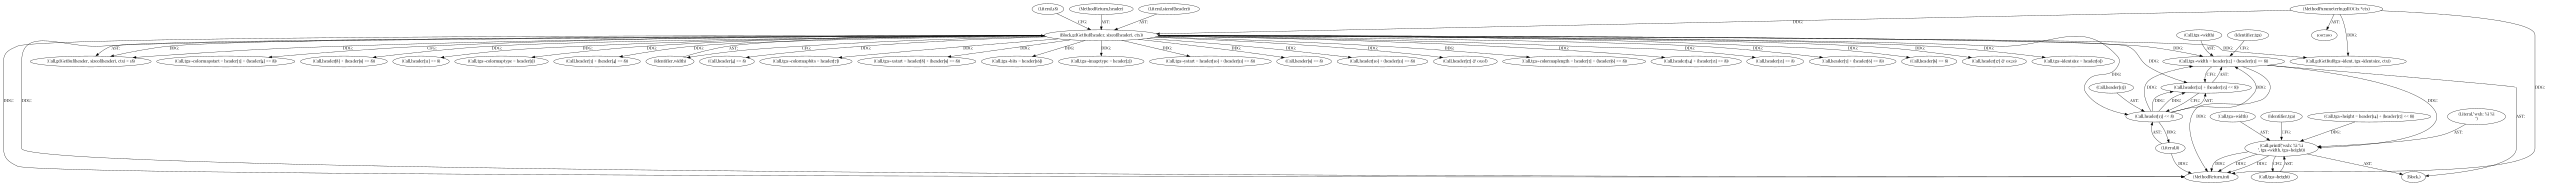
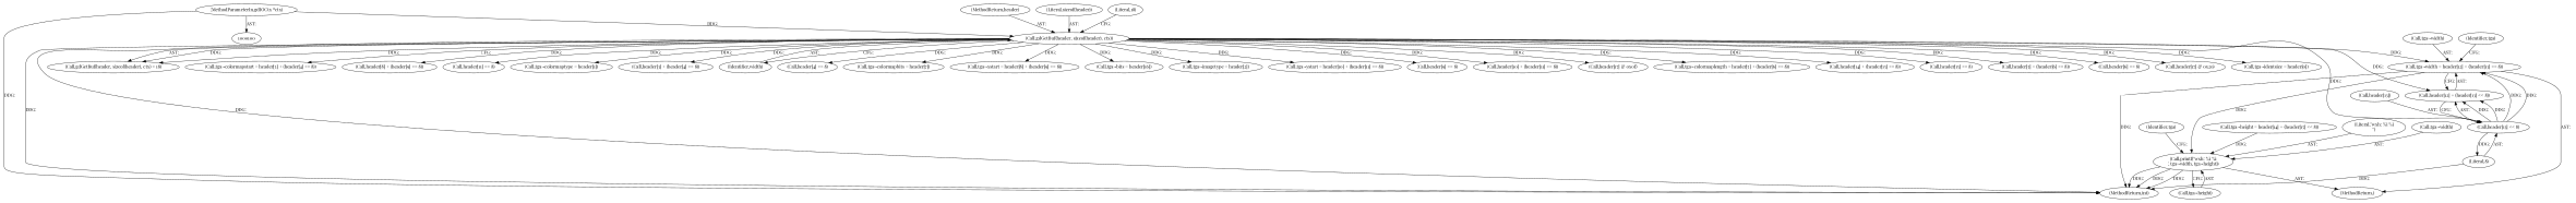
  digraph {
    fontname="Playfair Display"
    node [fontname="Playfair Display"]
    edge [fontname="Playfair Display"]
    n1 [label="(Call,tga->width = header[12] + (header[13] << 8))"]
    n2 [label="(Call,printf(\"wxh: %i %i\n\", tga->width, tga->height))"]
    n3 [label="(Call,header[12] + (header[13] << 8))"]
-   n4 [label="(Block,)"]
+   n4 [label="(MethodReturn,)"]
    n5 [label="(MethodReturn,int)"]
    n6 [label="(Call,tga->height)"]
    n7 [label="(Call,header[13] << 8)"]
-   n8 [label="(Block,gdGetBuf(header, sizeof(header), ctx))"]
+   n8 [label="(Call,gdGetBuf(header, sizeof(header), ctx))"]
    n9 [label="(Call,gdGetBuf(header, sizeof(header), ctx) < 18)"]
    n10 [label="(Call,tga->colormapstart = header[3] + (header[4] << 8))"]
    n11 [label="(Call,header[8] + (header[9] << 8))"]
    n12 [label="(Call,header[11] << 8)"]
    n13 [label="(Call,tga->colormaptype = header[1])"]
    n14 [label="(Call,header[3] + (header[4] << 8))"]
    n15 [label="(Identifier,width)"]
    n16 [label="(Call,header[4] << 8)"]
    n17 [label="(Call,tga->colormapbits = header[7])"]
    n18 [label="(Call,tga->xstart = header[8] + (header[9] << 8))"]
    n19 [label="(Call,tga->bits = header[16])"]
    n20 [label="(Call,tga->imagetype = header[2])"]
-   n21 [label="(Call,gdGetBuf(tga->ident, tga->identsize, ctx))"]
    n22 [label="(Call,tga->ystart = header[10] + (header[11] << 8))"]
    n23 [label="(Call,header[9] << 8)"]
    n24 [label="(Call,header[10] + (header[11] << 8))"]
    n25 [label="(Call,header[17] & 0x0f)"]
    n26 [label="(Call,tga->colormaplength = header[5] + (header[6] << 8))"]
    n27 [label="(Call,header[14] + (header[15] << 8))"]
    n28 [label="(Call,header[15] << 8)"]
    n29 [label="(Call,header[5] + (header[6] << 8))"]
    n30 [label="(Call,header[6] << 8)"]
    n31 [label="(Call,header[17] & 0x20)"]
    n32 [label="(Call,tga->identsize = header[0])"]
    n33 [label="(Literal,8)"]
    n34 [label="(Call,tga->height = header[14] + (header[15] << 8))"]
    n35 [label="(MethodParameterIn,gdIOCtx *ctx)"]
-   1000100 [label=1007100]
+   1000100
    n37 [label="(Literal,18)"]
    n38 [label="(Call,tga->width)"]
    n39 [label="(Identifier,tga)"]
    n40 [label="(Literal,\"wxh: %i %i\n\")"]
    n41 [label="(MethodReturn,header)"]
    n42 [label="(Call,header[13])"]
    n43 [label="(Literal,sizeof(header))"]
    n44 [label="(Call,tga->width)"]
    n45 [label="(Identifier,tga)"]
    n1 -> n2 [label="DDG: "]
    n1 -> n3 [label="CFG: "]
    n1 -> n4 [label="AST: "]
    n1 -> n5 [label="DDG: "]
    n2 -> n4 [label="AST: "]
    n2 -> n5 [label="DDG: "]
    n2 -> n5 [label="DDG: "]
    n2 -> n5 [label="DDG: "]
    n2 -> n6 [label="CFG: "]
    n3 -> n1 [label="AST: "]
    n3 -> n7 [label="CFG: "]
    n6 -> n2 [label="AST: "]
    n7 -> n1 [label="DDG: "]
    n7 -> n1 [label="DDG: "]
    n7 -> n3 [label="AST: "]
    n7 -> n3 [label="DDG: "]
    n7 -> n3 [label="DDG: "]
    n7 -> n33 [label="DDG: "]
    n8 -> n1 [label="DDG: "]
    n8 -> n3 [label="DDG: "]
    n8 -> n5 [label="DDG: "]
    n8 -> n5 [label="DDG: "]
    n8 -> n7 [label="DDG: "]
    n8 -> n9 [label="AST: "]
    n8 -> n9 [label="DDG: "]
    n8 -> n9 [label="DDG: "]
    n8 -> n10 [label="CFG: "]
    n8 -> n11 [label="DDG: "]
    n8 -> n12 [label="DDG: "]
    n8 -> n13 [label="DDG: "]
    n8 -> n14 [label="DDG: "]
    n8 -> n15 [label="CFG: "]
    n8 -> n16 [label="DDG: "]
    n8 -> n17 [label="DDG: "]
    n8 -> n18 [label="DDG: "]
    n8 -> n19 [label="DDG: "]
    n8 -> n20 [label="DDG: "]
-   n8 -> n21 [label="DDG: "]
    n8 -> n22 [label="DDG: "]
    n8 -> n23 [label="DDG: "]
    n8 -> n24 [label="DDG: "]
    n8 -> n25 [label="DDG: "]
    n8 -> n26 [label="DDG: "]
    n8 -> n27 [label="DDG: "]
    n8 -> n28 [label="DDG: "]
    n8 -> n29 [label="DDG: "]
    n8 -> n30 [label="DDG: "]
    n8 -> n31 [label="DDG: "]
    n8 -> n32 [label="DDG: "]
    n15 -> n8 [label="AST: "]
    n33 -> n5 [label="DDG: "]
    n33 -> n7 [label="AST: "]
    n34 -> n2 [label="DDG: "]
    n35 -> n5 [label="DDG: "]
    n35 -> n8 [label="DDG: "]
-   n35 -> n21 [label="DDG: "]
    n35 -> 1000100 [label="AST: "]
    n37 -> n8 [label="CFG: "]
    n38 -> n1 [label="AST: "]
    n39 -> n1 [label="CFG: "]
    n40 -> n2 [label="AST: "]
    n41 -> n8 [label="AST: "]
    n42 -> n7 [label="AST: "]
    n43 -> n8 [label="AST: "]
    n44 -> n2 [label="AST: "]
    n45 -> n2 [label="CFG: "]
  }
